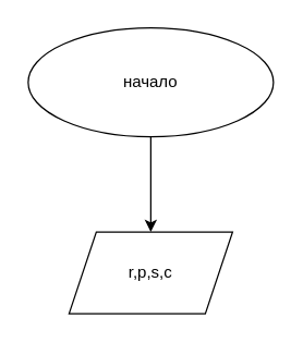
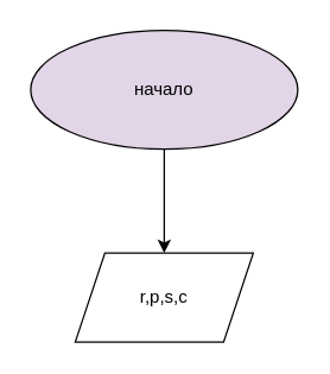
  <mxCell id="0" />
  <mxCell id="1" parent="0" />
  <mxCell id="2" style="edgeStyle=orthogonalEdgeStyle;rounded=0;orthogonalLoop=1;jettySize=auto;html=1;" edge="1" parent="1" source="3"><mxGeometry relative="1" as="geometry"><mxPoint x="110" y="170" as="targetPoint" /></mxGeometry></mxCell>
- <mxCell id="3" value="начало" style="ellipse;whiteSpace=wrap;html=1;" vertex="1" parent="1"><mxGeometry x="20" y="20" width="180" height="80" as="geometry" /></mxCell>
+ <mxCell id="3" value="начало" style="ellipse;whiteSpace=wrap;html=1;fillColor=#e1d5e7;" vertex="1" parent="1"><mxGeometry x="20" y="20" width="180" height="80" as="geometry" /></mxCell>
  <mxCell id="4" value="r,p,s,c" style="shape=parallelogram;perimeter=parallelogramPerimeter;whiteSpace=wrap;html=1;fixedSize=1;" vertex="1" parent="1"><mxGeometry x="50" y="170" width="120" height="60" as="geometry" /></mxCell>
